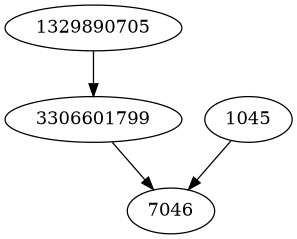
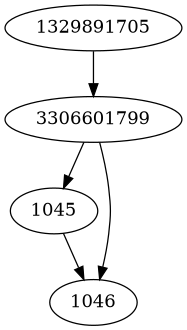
  strict digraph {
-   1329890705
+   1329890705 [label=1329891705]
    3306601799
    1045
-   1046 [label=7046]
+   1046
    1329890705 -> 3306601799
+   3306601799 -> 1045
    3306601799 -> 1046
    1045 -> 1046
  }
